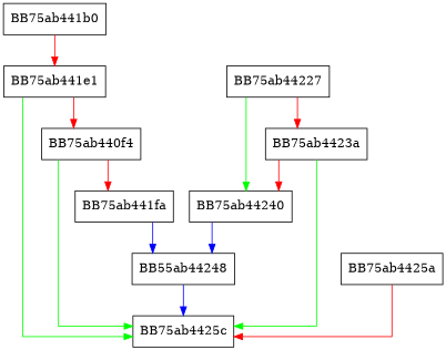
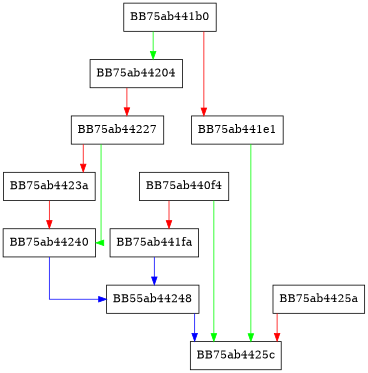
  digraph {
    splines=ortho
    node [shape=box]
    edge [color=red]
    BB75ab441b0
+   BB75ab44204
    BB75ab441e1
    BB75ab44227
    BB75ab4425c
    n6 [label=BB75ab440f4]
    BB75ab4425a
    BB75ab4423a
    BB75ab44240
    BB75ab441fa
    n11 [label=BB55ab44248]
+   BB75ab441b0 -> BB75ab44204 [color=green]
    BB75ab441b0 -> BB75ab441e1
+   BB75ab44204 -> BB75ab44227
    BB75ab441e1 -> BB75ab4425c [color=green]
-   BB75ab441e1 -> n6
    BB75ab44227 -> BB75ab4423a
    BB75ab44227 -> BB75ab44240 [color=green]
    n6 -> BB75ab4425c [color=green]
    n6 -> BB75ab441fa
    BB75ab4425a -> BB75ab4425c
-   BB75ab4423a -> BB75ab4425c [color=green]
    BB75ab4423a -> BB75ab44240
    BB75ab44240 -> n11 [color=blue]
    BB75ab441fa -> n11 [color=blue]
    n11 -> BB75ab4425c [color=blue]
  }
